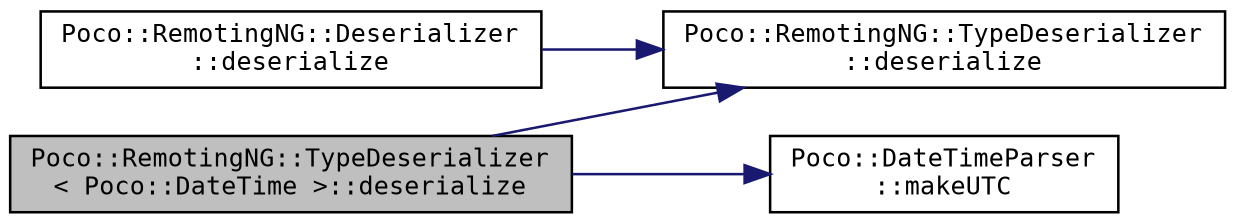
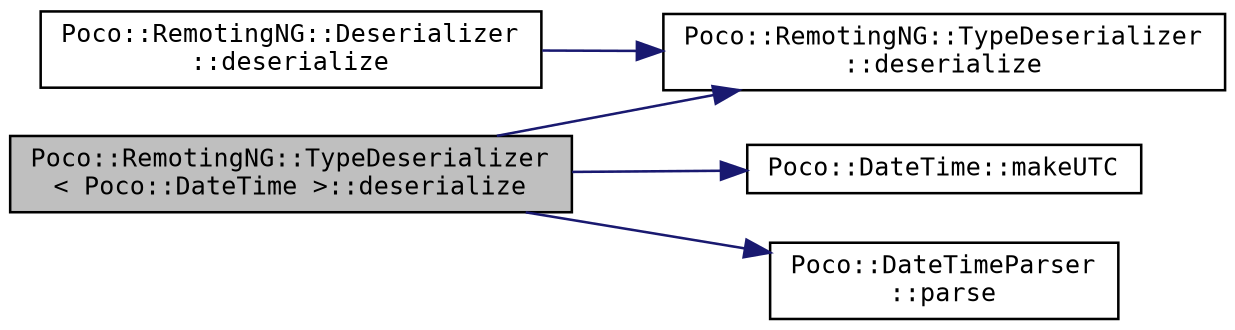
  digraph {
    fontname="DejaVu Sans Mono"
    rankdir=LR
    node [color=black fillcolor=white fontname="DejaVu Sans Mono" fontsize=10 shape=record style=filled]
    edge [color=midnightblue fontname="DejaVu Sans Mono" fontsize=10 labelfontname=Helvetica labelfontsize=10 style=solid]
    n1 [fillcolor=grey75 fontcolor=black height=0.2 label="Poco::RemotingNG::TypeDeserializer\l\< Poco::DateTime \>::deserialize" width=0.4]
    n2 [height=0.2 label="Poco::RemotingNG::TypeDeserializer\l::deserialize" width=0.4]
-   n4 [height=0.2 label="Poco::DateTimeParser\l::makeUTC" width=0.4]
+   n3 [height=0.2 label="Poco::DateTime::makeUTC" width=0.4]
+   n4 [height=0.2 label="Poco::DateTimeParser\l::parse" width=0.4]
    n5 [height=0.2 label="Poco::RemotingNG::Deserializer\l::deserialize" width=0.4]
    n1 -> n2
+   n1 -> n3
    n1 -> n4
    n5 -> n2
  }
